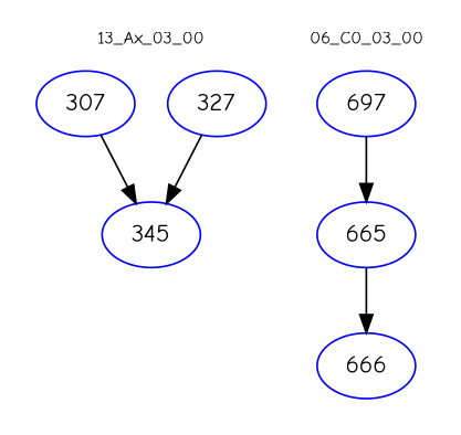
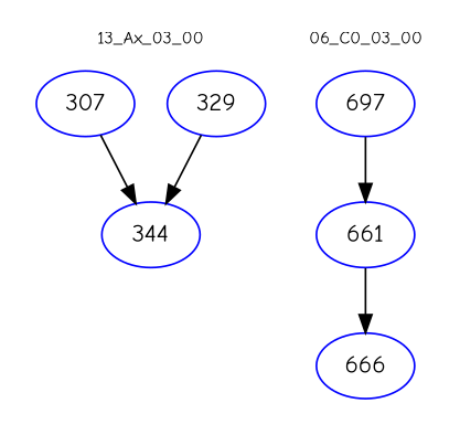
  digraph {
    fontname="Comic Neue"
    node [color=blue fontname="Comic Neue"]
    edge [color=black fontname="Comic Neue"]
-   n1 [label=327]
+   n1 [label=329]
    n2 [label=307]
-   n3 [label=345]
+   n3 [label=344]
    n4 [label=697]
-   n5 [label=665]
+   n5 [label=661]
    n6 [label=666]
    subgraph cluster_1 {
      color=white
      fontsize=10
      label="13_Ax_03_00"
      n1
      n2
      n3
    }
    subgraph cluster_2 {
      color=white
      fontsize=10
      label="06_C0_03_00"
      n4
      n5
      n6
    }
    n1 -> n3
    n2 -> n3
    n4 -> n5
    n5 -> n6
  }
